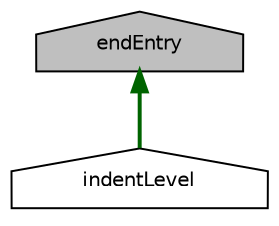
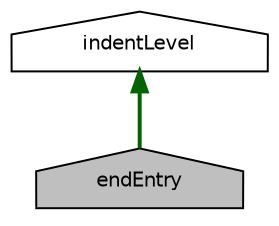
  digraph {
    rankdir=TB
    node [color=black fontname=Helvetica fontsize=10 shape=house]
    n1 [fillcolor=grey75 fontcolor=black height=0.2 label=endEntry style=filled width=0.4]
    n2 [height=0.2 label=indentLevel width=0.4]
-   n1 -> n2 [color=darkgreen dir=back fontname=Helvetica fontsize=10 labelfontname=Helvetica labelfontsize=10 style=bold]
+   n2 -> n1 [color=darkgreen dir=back fontname=Helvetica fontsize=10 labelfontname=Helvetica labelfontsize=10 style=bold]
  }
